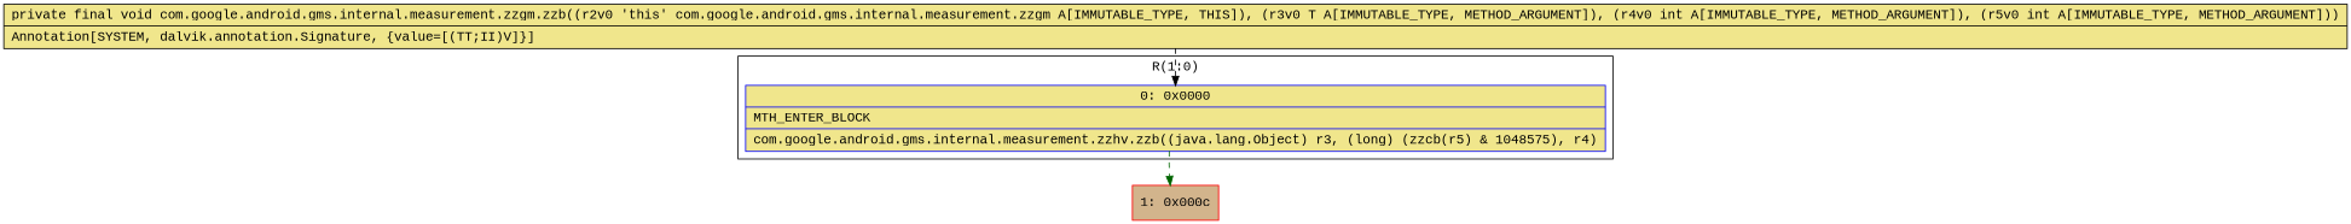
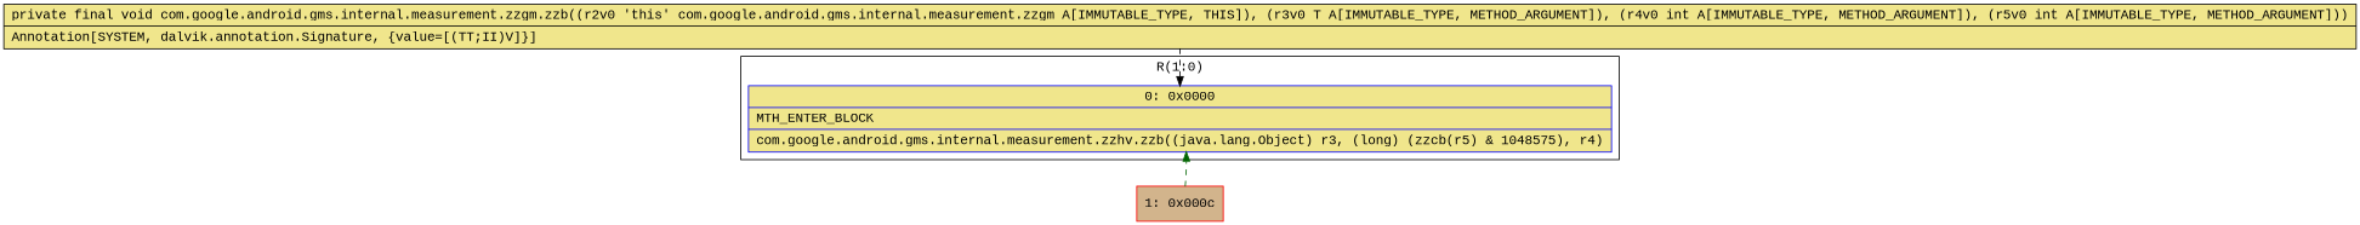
  digraph {
    fontname="Liberation Mono"
    node [shape=record style=filled fillcolor=khaki fontname="Liberation Mono"]
    edge [style=dashed fontname="Liberation Mono"]
    n1 [color=blue label="{0\:\ 0x0000|MTH_ENTER_BLOCK\l|com.google.android.gms.internal.measurement.zzhv.zzb((java.lang.Object) r3, (long) (zzcb(r5) & 1048575), r4)\l}"]
    n2 [color=red label="{1\:\ 0x000c}" fillcolor=tan]
    n3 [label="{private final void com.google.android.gms.internal.measurement.zzgm.zzb((r2v0 'this' com.google.android.gms.internal.measurement.zzgm A[IMMUTABLE_TYPE, THIS]), (r3v0 T A[IMMUTABLE_TYPE, METHOD_ARGUMENT]), (r4v0 int A[IMMUTABLE_TYPE, METHOD_ARGUMENT]), (r5v0 int A[IMMUTABLE_TYPE, METHOD_ARGUMENT]))  | Annotation[SYSTEM, dalvik.annotation.Signature, \{value=[(TT;II)V]\}]\l}"]
    subgraph cluster_1 {
      label="R(1:0)"
      n1
    }
-   n1 -> n2 [color=darkgreen]
+   n2 -> n1 [color=darkgreen]
    n3 -> n1 [color=black]
  }
